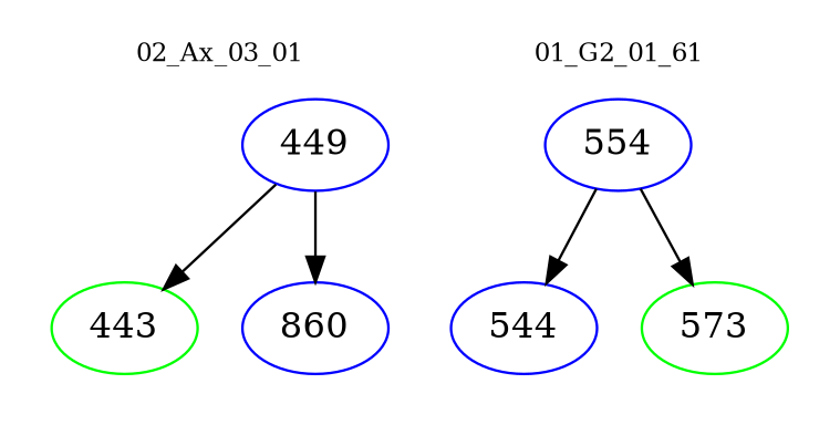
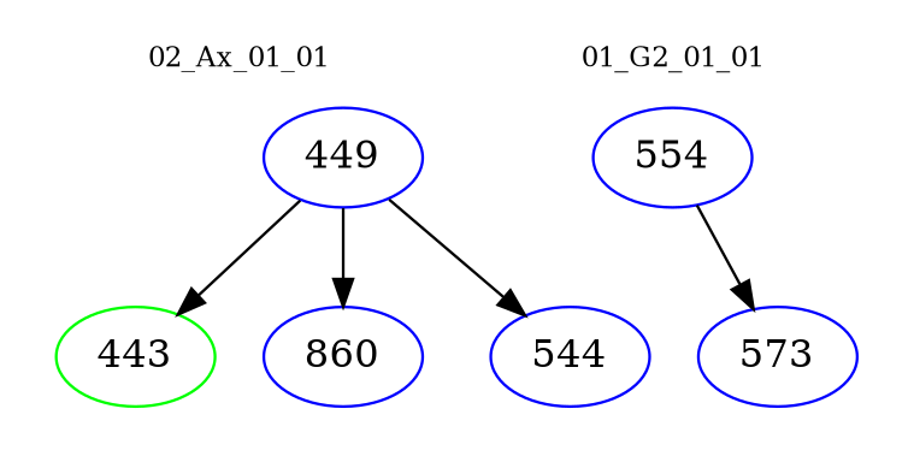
  digraph {
    node [color=blue]
    edge [color=black]
    n1 [label=449]
    n2 [color=green label=443]
    n3 [label=860]
    n4 [label=554]
    n5 [label=544]
-   n6 [color=green label=573]
+   n6 [label=573]
    subgraph cluster_1 {
      color=white
      fontsize=10
-     label="02_Ax_03_01"
+     label="02_Ax_01_01"
      n1
      n2
      n3
    }
    subgraph cluster_2 {
      color=white
      fontsize=10
-     label="01_G2_01_61"
+     label="01_G2_01_01"
      n4
      n5
      n6
    }
    n1 -> n2
    n1 -> n3
-   n4 -> n5
+   n1 -> n5
    n4 -> n6
  }
